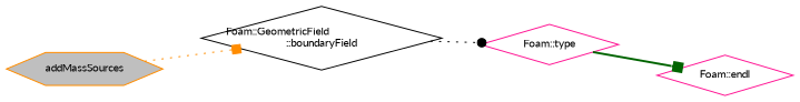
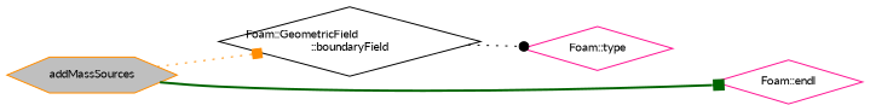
  digraph {
    fontname=Lato
    rankdir=LR
    node [color=deeppink fontname=Lato fontsize=10 shape=diamond]
    edge [arrowhead=box fontname=Lato fontsize=10 labelfontname=Helvetica labelfontsize=10 style=dotted]
    n1 [color=darkorange fillcolor=grey75 fontcolor=black height=0.2 label=addMassSources shape=hexagon style=filled width=0.4]
    n2 [color=black height=0.2 label="Foam::GeometricField\l::boundaryField" width=0.4]
    n3 [height=0.2 label="Foam::endl" width=0.4]
    n4 [height=0.2 label="Foam::type" width=0.4]
    n1 -> n2 [color=darkorange]
-   n4 -> n3 [color=darkgreen style=bold]
+   n1 -> n3 [color=darkgreen style=bold]
    n2 -> n4 [arrowhead=dot color=black]
  }
